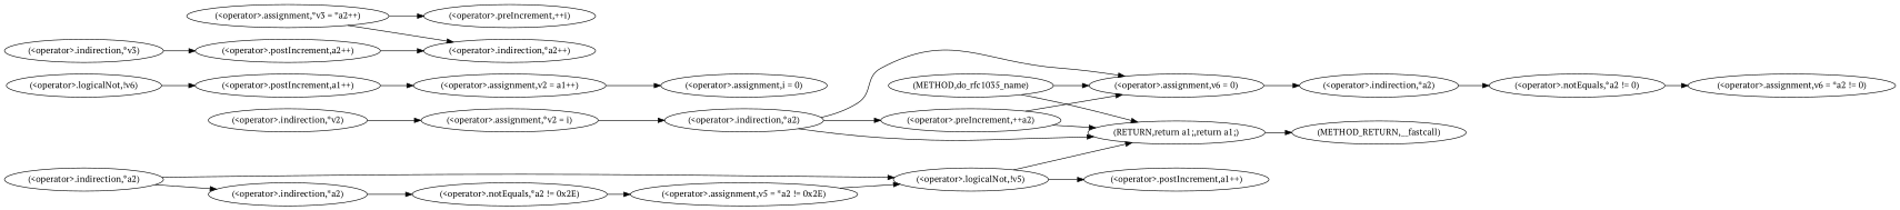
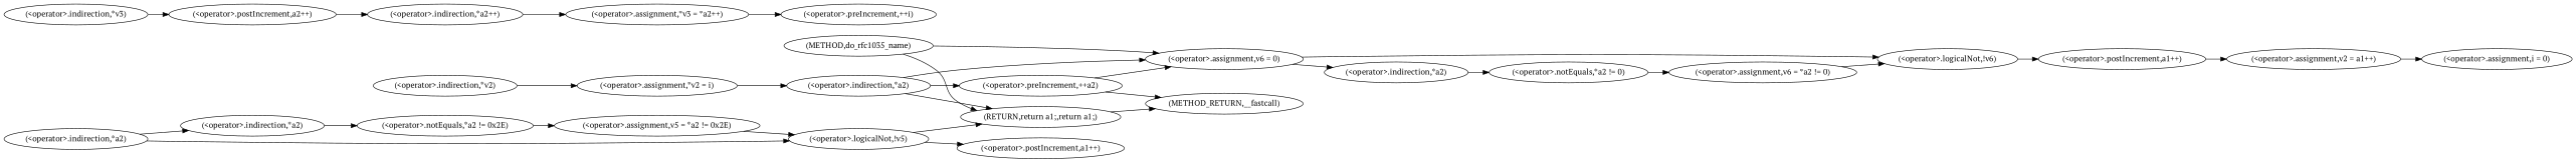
  digraph {
    fontname="PT Serif"
    rankdir=LR
    node [fontname="PT Serif"]
    edge [fontname="PT Serif"]
    n1 [label="(<operator>.assignment,v6 = 0)"]
    n2 [label="(<operator>.indirection,*a2)"]
    n3 [label="(<operator>.logicalNot,!v6)"]
    n4 [label="(<operator>.notEquals,*a2 != 0)"]
    n5 [label="(<operator>.postIncrement,a1++)"]
    n6 [label="(<operator>.assignment,v6 = *a2 != 0)"]
    n7 [label="(<operator>.assignment,v2 = a1++)"]
    n8 [label="(RETURN,return a1;,return a1;)"]
    n9 [label="(METHOD_RETURN,__fastcall)"]
    n10 [label="(<operator>.assignment,i = 0)"]
    n11 [label="(<operator>.preIncrement,++i)"]
    n12 [label="(<operator>.indirection,*a2)"]
    n13 [label="(<operator>.indirection,*a2)"]
    n14 [label="(<operator>.logicalNot,!v5)"]
    n15 [label="(<operator>.notEquals,*a2 != 0x2E)"]
    n16 [label="(<operator>.postIncrement,a1++)"]
    n17 [label="(<operator>.assignment,v5 = *a2 != 0x2E)"]
    n18 [label="(<operator>.indirection,*v2)"]
    n19 [label="(<operator>.assignment,*v2 = i)"]
    n20 [label="(<operator>.indirection,*v3)"]
    n21 [label="(<operator>.postIncrement,a2++)"]
    n22 [label="(<operator>.assignment,*v3 = *a2++)"]
    n23 [label="(<operator>.indirection,*a2++)"]
    n24 [label="(<operator>.indirection,*a2)"]
    n25 [label="(<operator>.preIncrement,++a2)"]
    n26 [label="(METHOD,do_rfc1035_name)"]
    n1 -> n2
+   n1 -> n3
    n2 -> n4
    n3 -> n5
    n4 -> n6
    n5 -> n7
+   n6 -> n3
    n7 -> n10
    n8 -> n9
    n12 -> n13
    n12 -> n14
    n13 -> n15
    n14 -> n8
    n14 -> n16
    n15 -> n17
    n17 -> n14
    n18 -> n19
    n19 -> n24
    n20 -> n21
    n21 -> n23
    n22 -> n11
-   n22 -> n23
+   n23 -> n22
    n24 -> n1
    n24 -> n8
    n24 -> n25
    n25 -> n1
-   n25 -> n8
+   n25 -> n9
    n26 -> n1
    n26 -> n8
  }
